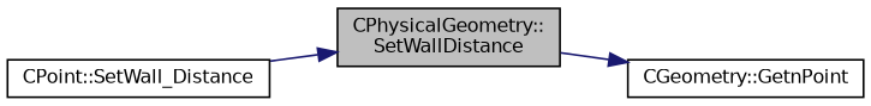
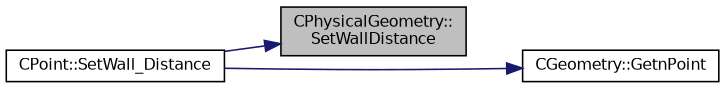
  digraph {
    rankdir=LR
    node [color=black fillcolor=white fontname=Helvetica fontsize=10 shape=record style=filled]
    edge [color=midnightblue fontname=Helvetica fontsize=10 labelfontname=Helvetica labelfontsize=10 style=solid]
    n1 [fillcolor=grey75 fontcolor=black height=0.2 label="CPhysicalGeometry::\lSetWallDistance" width=0.4]
    n2 [height=0.2 label="CGeometry::GetnPoint" width=0.4]
    n3 [height=0.2 label="CPoint::SetWall_Distance" width=0.4]
-   n1 -> n2
+   n3 -> n2
    n3 -> n1
  }
